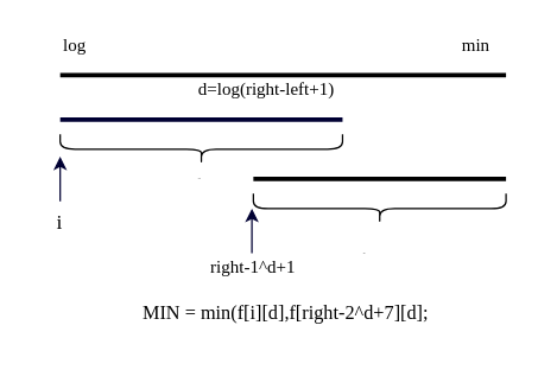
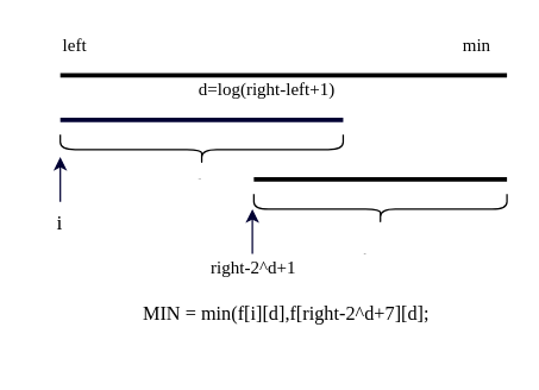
  <mxCell id="0" />
  <mxCell id="1" parent="0" />
  <mxCell id="2" value="" style="endArrow=none;html=1;strokeWidth=3;" edge="1" parent="1"><mxGeometry width="50" height="50" relative="1" as="geometry"><mxPoint x="40" y="50" as="sourcePoint" /><mxPoint x="340" y="50" as="targetPoint" /></mxGeometry></mxCell>
  <mxCell id="3" value="" style="endArrow=none;html=1;fontStyle=1;strokeWidth=3;targetPerimeterSpacing=2;labelBorderColor=#99FFFF;" edge="1" parent="1"><mxGeometry width="50" height="50" relative="1" as="geometry"><mxPoint x="170" y="120" as="sourcePoint" /><mxPoint x="340" y="120" as="targetPoint" /></mxGeometry></mxCell>
  <mxCell id="4" value="" style="endArrow=none;html=1;fontStyle=1;fillColor=#f8cecc;strokeColor=#000033;strokeWidth=3;" edge="1" parent="1"><mxGeometry width="50" height="50" relative="1" as="geometry"><mxPoint x="40" y="80" as="sourcePoint" /><mxPoint x="230" y="80" as="targetPoint" /></mxGeometry></mxCell>
- <mxCell id="5" value="log" style="text;html=1;strokeColor=none;fillColor=none;align=center;verticalAlign=middle;whiteSpace=wrap;rounded=0;fontFamily=Verdana;" vertex="1" parent="1"><mxGeometry x="30" y="20" width="40" height="20" as="geometry" /></mxCell>
+ <mxCell id="5" value="left" style="text;html=1;strokeColor=none;fillColor=none;align=center;verticalAlign=middle;whiteSpace=wrap;rounded=0;fontFamily=Verdana;" vertex="1" parent="1"><mxGeometry x="30" y="20" width="40" height="20" as="geometry" /></mxCell>
  <mxCell id="6" value="min" style="text;html=1;strokeColor=none;fillColor=none;align=center;verticalAlign=middle;whiteSpace=wrap;rounded=0;fontFamily=Verdana;" vertex="1" parent="1"><mxGeometry x="300" y="20" width="40" height="20" as="geometry" /></mxCell>
- <mxCell id="7" value="right-1^d+1" style="text;html=1;strokeColor=none;fillColor=none;align=center;verticalAlign=middle;whiteSpace=wrap;rounded=0;fontFamily=Verdana;" vertex="1" parent="1"><mxGeometry x="130" y="170" width="80" height="20" as="geometry" /></mxCell>
+ <mxCell id="7" value="right-2^d+1" style="text;html=1;strokeColor=none;fillColor=none;align=center;verticalAlign=middle;whiteSpace=wrap;rounded=0;fontFamily=Verdana;" vertex="1" parent="1"><mxGeometry x="130" y="170" width="80" height="20" as="geometry" /></mxCell>
  <mxCell id="8" value="d=log(right-left+1)" style="text;html=1;strokeColor=none;fillColor=none;align=center;verticalAlign=middle;whiteSpace=wrap;rounded=0;strokeWidth=3;fontFamily=Verdana;" vertex="1" parent="1"><mxGeometry x="114" y="50" width="130" height="20" as="geometry" /></mxCell>
  <mxCell id="9" value="&lt;font style=&quot;font-size: 13px&quot;&gt;MIN = min(f[i][d],f[right-2^d+7][d];&lt;/font&gt;" style="text;html=1;strokeColor=none;fillColor=none;align=center;verticalAlign=middle;whiteSpace=wrap;rounded=0;fontFamily=Verdana;" vertex="1" parent="1"><mxGeometry x="64" y="180" width="256" height="60" as="geometry" /></mxCell>
  <mxCell id="10" value="" style="shape=curlyBracket;whiteSpace=wrap;html=1;rounded=1;flipH=1;fontFamily=Verdana;strokeWidth=1;direction=north;size=0.5;fontSize=1;" vertex="1" parent="1"><mxGeometry x="40" y="90" width="190" height="20" as="geometry" /></mxCell>
  <mxCell id="11" value="" style="shape=curlyBracket;whiteSpace=wrap;html=1;rounded=1;flipH=1;fontFamily=Verdana;strokeWidth=1;direction=north;size=0.5;fontSize=1;" vertex="1" parent="1"><mxGeometry x="170" y="130" width="170" height="20" as="geometry" /></mxCell>
  <mxCell id="12" value="2^d" style="text;html=1;strokeColor=none;fillColor=none;align=center;verticalAlign=middle;whiteSpace=wrap;rounded=0;fontFamily=Verdana;fontSize=1;" vertex="1" parent="1"><mxGeometry x="114" y="110" width="40" height="20" as="geometry" /></mxCell>
  <mxCell id="13" value="2^d" style="text;html=1;strokeColor=none;fillColor=none;align=center;verticalAlign=middle;whiteSpace=wrap;rounded=0;fontFamily=Verdana;fontSize=1;" vertex="1" parent="1"><mxGeometry x="225" y="160" width="40" height="20" as="geometry" /></mxCell>
  <mxCell id="14" value="" style="endArrow=classic;html=1;fontFamily=Verdana;fontSize=1;targetPerimeterSpacing=2;strokeColor=#000033;strokeWidth=1;" edge="1" parent="1"><mxGeometry width="50" height="50" relative="1" as="geometry"><mxPoint x="40" y="135" as="sourcePoint" /><mxPoint x="40" y="105" as="targetPoint" /></mxGeometry></mxCell>
  <mxCell id="15" value="" style="endArrow=classic;html=1;fontFamily=Verdana;fontSize=1;targetPerimeterSpacing=2;strokeColor=#000033;strokeWidth=1;" edge="1" parent="1"><mxGeometry width="50" height="50" relative="1" as="geometry"><mxPoint x="169" y="170" as="sourcePoint" /><mxPoint x="169" y="140" as="targetPoint" /></mxGeometry></mxCell>
  <mxCell id="16" value="&lt;font style=&quot;font-size: 14px&quot;&gt;i&lt;/font&gt;" style="text;html=1;strokeColor=none;fillColor=none;align=center;verticalAlign=middle;whiteSpace=wrap;rounded=0;fontFamily=Verdana;fontSize=5;" vertex="1" parent="1"><mxGeometry x="20" y="140" width="40" height="20" as="geometry" /></mxCell>
